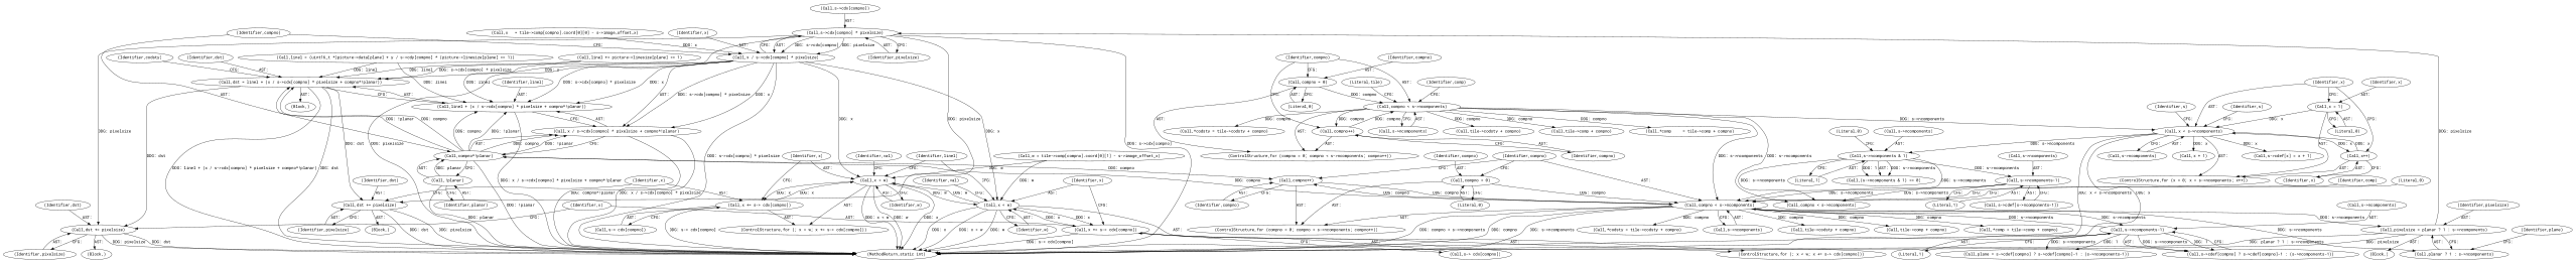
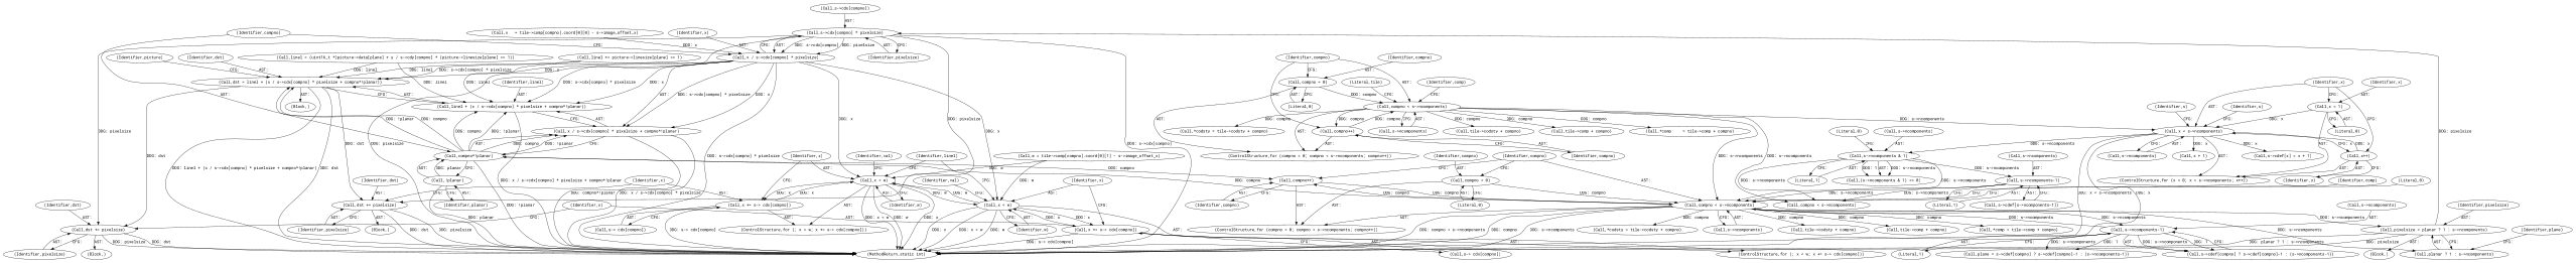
  digraph {
    fontname="Roboto Mono"
    node [fontname="Roboto Mono"]
    edge [fontname="Roboto Mono"]
    n1 [label="(Call,s->cdx[compno] * pixelsize)"]
    n2 [label="(Call,x / s->cdx[compno] * pixelsize)"]
    n3 [label="(Call,dst += pixelsize)"]
    n4 [label="(Call,dst += pixelsize)"]
    n5 [label="(MethodReturn,static int)"]
    n6 [label="(Identifier,pixelsize)"]
    n7 [label="(Call,dst = linel + (x / s->cdx[compno] * pixelsize + compno*!planar))"]
    n8 [label="(Call,linel + (x / s->cdx[compno] * pixelsize + compno*!planar))"]
    n9 [label="(Call,x / s->cdx[compno] * pixelsize + compno*!planar)"]
    n10 [label="(Call,x < w)"]
    n11 [label="(Call,x < w)"]
    n12 [label="(Block,)"]
    n13 [label="(Identifier,pixelsize)"]
    n14 [label="(Block,)"]
    n15 [label="(Identifier,pixelsize)"]
    n16 [label="(Call,pixelsize = planar ? 1 : s->ncomponents)"]
    n17 [label="(Block,)"]
    n18 [label="(Call,planar ? 1 : s->ncomponents)"]
    n19 [label="(Call,compno < s->ncomponents)"]
    n20 [label="(Call,compno++)"]
    n21 [label="(Call,compno*!planar)"]
    n22 [label="(Call,s->ncomponents-1)"]
    n23 [label="(Call,s->ncomponents)"]
    n24 [label="(Call,tile->codsty + compno)"]
    n25 [label="(Call,tile->comp + compno)"]
    n26 [label="(Call,*comp = tile->comp + compno)"]
    n27 [label="(ControlStructure,for (compno = 0; compno < s->ncomponents; compno++))"]
    n28 [label="(Call,*codsty = tile->codsty + compno)"]
    n29 [label="(Identifier,compno)"]
    n30 [label="(Call,!planar)"]
    n31 [label="(Call,plane = s->cdef[compno] ? s->cdef[compno]-1 : (s->ncomponents-1))"]
    n32 [label="(Call,s->cdef[compno] ? s->cdef[compno]-1 : (s->ncomponents-1))"]
    n33 [label="(Literal,1)"]
    n34 [label="(Identifier,planar)"]
    n35 [label="(Block,)"]
    n36 [label="(Call,compno = 0)"]
    n37 [label="(Literal,0)"]
    n38 [label="(Call,s->ncomponents & 1)"]
    n39 [label="(Call,s->ncomponents-1)"]
    n40 [label="(Call,compno < s->ncomponents)"]
    n41 [label="(Literal,1)"]
    n42 [label="(Call,(s->ncomponents & 1) == 0)"]
    n43 [label="(Literal,1)"]
    n44 [label="(Call,s->cdef[s->ncomponents-1])"]
    n45 [label="(Call,x < s->ncomponents)"]
    n46 [label="(Call,x++)"]
    n47 [label="(Call,s->cdef[x] = x + 1)"]
    n48 [label="(Call,s->ncomponents)"]
    n49 [label="(Call,x + 1)"]
    n50 [label="(ControlStructure,for (x = 0; x < s->ncomponents; x++))"]
    n51 [label="(Identifier,x)"]
    n52 [label="(Call,x = 1)"]
    n53 [label="(Literal,0)"]
    n54 [label="(Call,compno < s->ncomponents)"]
    n55 [label="(Call,compno++)"]
    n56 [label="(Call,*codsty = tile->codsty + compno)"]
    n57 [label="(Call,s->ncomponents)"]
    n58 [label="(ControlStructure,for (compno = 0; compno < s->ncomponents; compno++))"]
    n59 [label="(Call,tile->codsty + compno)"]
    n60 [label="(Call,tile->comp + compno)"]
    n61 [label="(Call,*comp     = tile->comp + compno)"]
    n62 [label="(Identifier,compno)"]
    n63 [label="(Call,compno = 0)"]
    n64 [label="(Literal,0)"]
    n65 [label="(Call,x += s-> cdx[compno])"]
    n66 [label="(Identifier,w)"]
    n67 [label="(ControlStructure,for (; x < w; x += s-> cdx[compno]))"]
    n68 [label="(Call,x += s-> cdx[compno])"]
    n69 [label="(Identifier,w)"]
    n70 [label="(ControlStructure,for (; x < w; x += s-> cdx[compno]))"]
    n71 [label="(Call,s-> cdx[compno])"]
    n72 [label="(Call,s-> cdx[compno])"]
    n73 [label="(Identifier,s)"]
    n74 [label="(Identifier,comp)"]
    n75 [label="(Identifier,x)"]
    n76 [label="(Identifier,compno)"]
    n77 [label="(Identifier,s)"]
    n78 [label="(Identifier,dst)"]
    n79 [label="(Identifier,linel)"]
    n80 [label="(Identifier,plane)"]
    n81 [label="(Literal,0)"]
    n82 [label="(Identifier,compno)"]
    n83 [label="(Identifier,val)"]
    n84 [label="(Call,s->ncomponents)"]
    n85 [label="(Call,x   = tile->comp[compno].coord[0][0] - s->image_offset_x)"]
    n86 [label="(Identifier,x)"]
    n87 [label="(Identifier,compno)"]
    n88 [label="(Identifier,pixelsize)"]
-   n89 [label="(Identifier,codsty)"]
+   n89 [label="(Identifier,picture)"]
    n90 [label="(Call,s->ncomponents)"]
    n91 [label="(Literal,tile)"]
    n92 [label="(Identifier,x)"]
    n93 [label="(Identifier,val)"]
    n94 [label="(Call,s->cdx[compno])"]
    n95 [label="(Call,s->ncomponents)"]
    n96 [label="(Identifier,dst)"]
    n97 [label="(Call,w = tile->comp[compno].coord[0][1] - s->image_offset_x)"]
    n98 [label="(Identifier,x)"]
    n99 [label="(Identifier,x)"]
    n100 [label="(Identifier,comp)"]
    n101 [label="(Literal,0)"]
    n102 [label="(Call,linel = (uint16_t *)picture->data[plane] + y / s->cdy[compno] * (picture->linesize[plane] >> 1))"]
    n103 [label="(Identifier,x)"]
    n104 [label="(Identifier,compno)"]
    n105 [label="(Identifier,dst)"]
    n106 [label="(Identifier,linel)"]
    n107 [label="(Identifier,compno)"]
    n108 [label="(Identifier,x)"]
    n109 [label="(Call,linel += picture->linesize[plane] >> 1)"]
    n1 -> n2 [label="AST: "]
    n1 -> n2 [label="DDG: s->cdx[compno]"]
    n1 -> n2 [label="DDG: pixelsize"]
    n1 -> n3 [label="DDG: pixelsize"]
    n1 -> n4 [label="DDG: pixelsize"]
    n1 -> n5 [label="DDG: pixelsize"]
    n1 -> n5 [label="DDG: s->cdx[compno]"]
    n1 -> n6 [label="CFG: "]
    n2 -> n1 [label="CFG: "]
    n2 -> n5 [label="DDG: s->cdx[compno] * pixelsize"]
    n2 -> n7 [label="DDG: x"]
    n2 -> n7 [label="DDG: s->cdx[compno] * pixelsize"]
    n2 -> n8 [label="DDG: x"]
    n2 -> n8 [label="DDG: s->cdx[compno] * pixelsize"]
    n2 -> n9 [label="AST: "]
    n2 -> n9 [label="DDG: x"]
    n2 -> n9 [label="DDG: s->cdx[compno] * pixelsize"]
    n2 -> n10 [label="DDG: x"]
    n2 -> n11 [label="DDG: x"]
    n3 -> n5 [label="DDG: pixelsize"]
    n3 -> n5 [label="DDG: dst"]
    n3 -> n12 [label="AST: "]
    n3 -> n13 [label="CFG: "]
    n4 -> n5 [label="DDG: dst"]
    n4 -> n5 [label="DDG: pixelsize"]
    n4 -> n14 [label="AST: "]
    n4 -> n15 [label="CFG: "]
    n6 -> n1 [label="AST: "]
    n7 -> n3 [label="DDG: dst"]
    n7 -> n4 [label="DDG: dst"]
    n7 -> n5 [label="DDG: dst"]
    n7 -> n5 [label="DDG: linel + (x / s->cdx[compno] * pixelsize + compno*!planar)"]
    n7 -> n8 [label="CFG: "]
    n7 -> n35 [label="AST: "]
    n8 -> n5 [label="DDG: x / s->cdx[compno] * pixelsize + compno*!planar"]
    n8 -> n7 [label="AST: "]
    n8 -> n9 [label="CFG: "]
    n9 -> n5 [label="DDG: x / s->cdx[compno] * pixelsize"]
    n9 -> n5 [label="DDG: compno*!planar"]
    n9 -> n8 [label="AST: "]
    n9 -> n21 [label="CFG: "]
    n10 -> n5 [label="DDG: x < w"]
    n10 -> n5 [label="DDG: w"]
    n10 -> n5 [label="DDG: x"]
    n10 -> n11 [label="DDG: w"]
    n10 -> n65 [label="DDG: x"]
    n10 -> n66 [label="CFG: "]
    n10 -> n67 [label="AST: "]
    n11 -> n5 [label="DDG: x < w"]
    n11 -> n5 [label="DDG: w"]
    n11 -> n5 [label="DDG: x"]
    n11 -> n10 [label="DDG: w"]
    n11 -> n68 [label="DDG: x"]
    n11 -> n69 [label="CFG: "]
    n11 -> n70 [label="AST: "]
    n13 -> n3 [label="AST: "]
    n15 -> n4 [label="AST: "]
    n16 -> n1 [label="DDG: pixelsize"]
    n16 -> n5 [label="DDG: planar ? 1 : s->ncomponents"]
    n16 -> n5 [label="DDG: pixelsize"]
    n16 -> n17 [label="AST: "]
    n16 -> n18 [label="CFG: "]
    n18 -> n16 [label="AST: "]
    n19 -> n5 [label="DDG: s->ncomponents"]
    n19 -> n5 [label="DDG: compno < s->ncomponents"]
    n19 -> n5 [label="DDG: compno"]
    n19 -> n16 [label="DDG: s->ncomponents"]
    n19 -> n18 [label="DDG: s->ncomponents"]
    n19 -> n20 [label="DDG: compno"]
    n19 -> n21 [label="DDG: compno"]
    n19 -> n22 [label="DDG: s->ncomponents"]
    n19 -> n23 [label="CFG: "]
    n19 -> n24 [label="DDG: compno"]
    n19 -> n25 [label="DDG: compno"]
    n19 -> n26 [label="DDG: compno"]
    n19 -> n27 [label="AST: "]
    n19 -> n28 [label="DDG: compno"]
    n20 -> n19 [label="DDG: compno"]
    n20 -> n27 [label="AST: "]
    n20 -> n29 [label="CFG: "]
    n21 -> n5 [label="DDG: !planar"]
    n21 -> n7 [label="DDG: compno"]
    n21 -> n7 [label="DDG: !planar"]
    n21 -> n8 [label="DDG: compno"]
    n21 -> n8 [label="DDG: !planar"]
    n21 -> n9 [label="AST: "]
    n21 -> n9 [label="DDG: compno"]
    n21 -> n9 [label="DDG: !planar"]
    n21 -> n20 [label="DDG: compno"]
    n21 -> n30 [label="CFG: "]
    n22 -> n19 [label="DDG: s->ncomponents"]
    n22 -> n31 [label="DDG: s->ncomponents"]
    n22 -> n31 [label="DDG: 1"]
    n22 -> n32 [label="AST: "]
    n22 -> n32 [label="DDG: s->ncomponents"]
    n22 -> n32 [label="DDG: 1"]
    n22 -> n33 [label="CFG: "]
    n23 -> n19 [label="AST: "]
    n29 -> n20 [label="AST: "]
    n30 -> n5 [label="DDG: planar"]
    n30 -> n21 [label="AST: "]
    n30 -> n21 [label="DDG: planar"]
    n30 -> n34 [label="CFG: "]
    n32 -> n22 [label="CFG: "]
    n33 -> n22 [label="AST: "]
    n34 -> n30 [label="AST: "]
    n36 -> n19 [label="DDG: compno"]
    n36 -> n27 [label="AST: "]
    n36 -> n37 [label="CFG: "]
    n37 -> n36 [label="AST: "]
    n38 -> n19 [label="DDG: s->ncomponents"]
    n38 -> n39 [label="DDG: s->ncomponents"]
    n38 -> n40 [label="DDG: s->ncomponents"]
    n38 -> n41 [label="CFG: "]
    n38 -> n42 [label="AST: "]
    n38 -> n42 [label="DDG: s->ncomponents"]
    n38 -> n42 [label="DDG: 1"]
    n39 -> n19 [label="DDG: s->ncomponents"]
    n39 -> n40 [label="DDG: s->ncomponents"]
    n39 -> n43 [label="CFG: "]
    n39 -> n44 [label="AST: "]
    n41 -> n38 [label="AST: "]
    n43 -> n39 [label="AST: "]
    n44 -> n39 [label="CFG: "]
    n45 -> n5 [label="DDG: x"]
    n45 -> n5 [label="DDG: x < s->ncomponents"]
    n45 -> n38 [label="DDG: s->ncomponents"]
-   n45 -> n46 [label="DDG: x"]
+   n45 -> n46 [label="CFG: x"]
    n45 -> n47 [label="DDG: x"]
    n45 -> n48 [label="CFG: "]
    n45 -> n49 [label="DDG: x"]
    n45 -> n50 [label="AST: "]
    n46 -> n45 [label="DDG: x"]
    n46 -> n50 [label="AST: "]
    n46 -> n51 [label="CFG: "]
    n48 -> n45 [label="AST: "]
    n51 -> n46 [label="AST: "]
    n52 -> n45 [label="DDG: x"]
    n52 -> n50 [label="AST: "]
    n52 -> n53 [label="CFG: "]
    n53 -> n52 [label="AST: "]
    n54 -> n19 [label="DDG: s->ncomponents"]
    n54 -> n40 [label="DDG: s->ncomponents"]
    n54 -> n45 [label="DDG: s->ncomponents"]
    n54 -> n55 [label="DDG: compno"]
    n54 -> n56 [label="DDG: compno"]
    n54 -> n57 [label="CFG: "]
    n54 -> n58 [label="AST: "]
    n54 -> n59 [label="DDG: compno"]
    n54 -> n60 [label="DDG: compno"]
    n54 -> n61 [label="DDG: compno"]
    n55 -> n54 [label="DDG: compno"]
    n55 -> n58 [label="AST: "]
    n55 -> n62 [label="CFG: "]
    n57 -> n54 [label="AST: "]
    n62 -> n55 [label="AST: "]
    n63 -> n54 [label="DDG: compno"]
    n63 -> n58 [label="AST: "]
    n63 -> n64 [label="CFG: "]
    n64 -> n63 [label="AST: "]
    n65 -> n5 [label="DDG: s-> cdx[compno]"]
    n65 -> n10 [label="DDG: x"]
    n65 -> n67 [label="AST: "]
    n65 -> n71 [label="CFG: "]
    n66 -> n10 [label="AST: "]
    n68 -> n5 [label="DDG: s-> cdx[compno]"]
    n68 -> n11 [label="DDG: x"]
    n68 -> n70 [label="AST: "]
    n68 -> n72 [label="CFG: "]
    n69 -> n11 [label="AST: "]
    n71 -> n65 [label="AST: "]
    n72 -> n68 [label="AST: "]
    n73 -> n45 [label="CFG: "]
    n74 -> n19 [label="CFG: "]
    n75 -> n45 [label="AST: "]
    n75 -> n46 [label="CFG: "]
    n75 -> n52 [label="CFG: "]
    n76 -> n63 [label="AST: "]
    n77 -> n45 [label="CFG: "]
    n78 -> n7 [label="AST: "]
    n79 -> n8 [label="AST: "]
    n80 -> n18 [label="CFG: "]
    n81 -> n38 [label="CFG: "]
    n82 -> n36 [label="AST: "]
    n83 -> n10 [label="CFG: "]
    n84 -> n22 [label="AST: "]
    n85 -> n2 [label="DDG: x"]
    n86 -> n10 [label="AST: "]
    n86 -> n65 [label="CFG: "]
    n87 -> n19 [label="AST: "]
    n87 -> n20 [label="CFG: "]
    n87 -> n36 [label="CFG: "]
    n88 -> n16 [label="AST: "]
    n89 -> n7 [label="CFG: "]
    n90 -> n39 [label="AST: "]
    n91 -> n54 [label="CFG: "]
    n92 -> n2 [label="AST: "]
    n93 -> n11 [label="CFG: "]
    n94 -> n1 [label="AST: "]
    n95 -> n38 [label="AST: "]
    n96 -> n4 [label="AST: "]
    n97 -> n10 [label="DDG: w"]
    n97 -> n11 [label="DDG: w"]
    n98 -> n52 [label="AST: "]
    n99 -> n11 [label="AST: "]
    n99 -> n68 [label="CFG: "]
    n100 -> n54 [label="CFG: "]
    n101 -> n19 [label="CFG: "]
    n102 -> n7 [label="DDG: linel"]
    n102 -> n8 [label="DDG: linel"]
    n103 -> n3 [label="CFG: "]
    n103 -> n65 [label="AST: "]
    n104 -> n2 [label="CFG: "]
    n104 -> n21 [label="AST: "]
    n105 -> n3 [label="AST: "]
    n106 -> n10 [label="CFG: "]
    n106 -> n11 [label="CFG: "]
    n107 -> n54 [label="AST: "]
    n107 -> n55 [label="CFG: "]
    n107 -> n63 [label="CFG: "]
    n108 -> n4 [label="CFG: "]
    n108 -> n68 [label="AST: "]
    n109 -> n7 [label="DDG: linel"]
    n109 -> n8 [label="DDG: linel"]
  }
